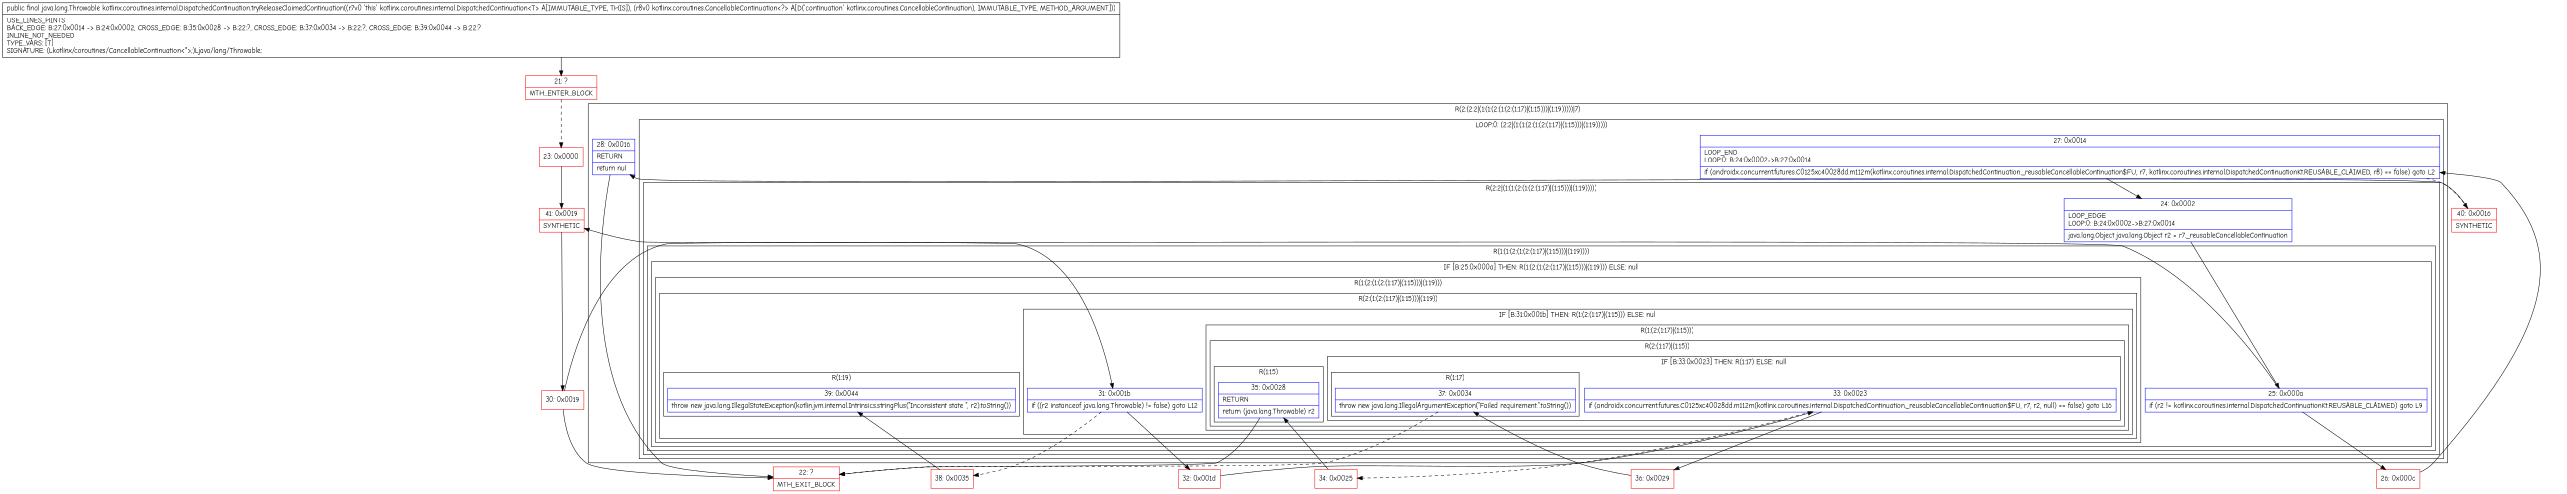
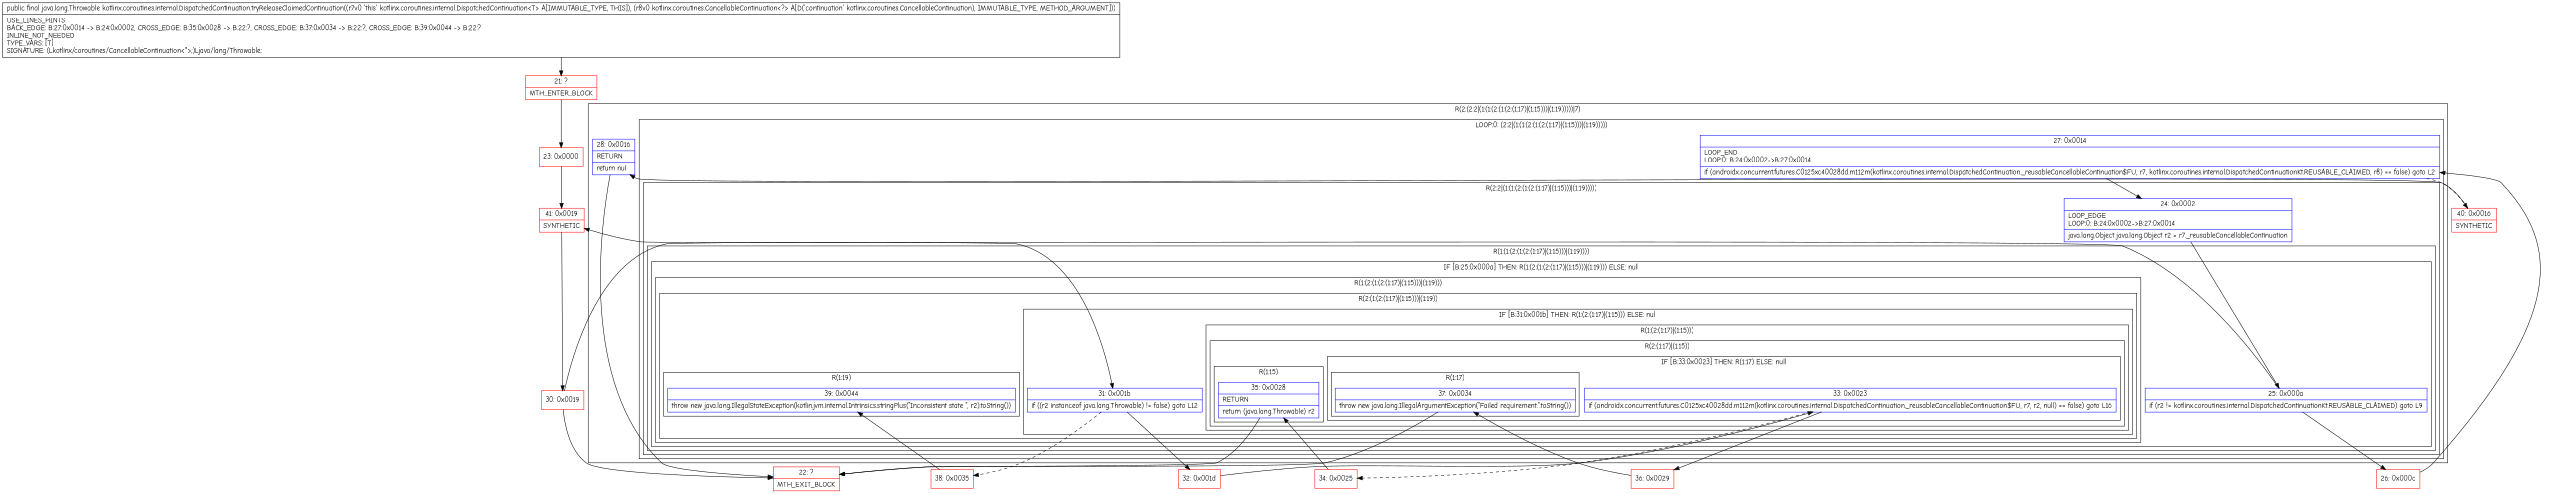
  digraph {
    fontname="Comic Neue"
    node [color=red fontname="Comic Neue" shape=record]
    edge [fontname="Comic Neue"]
    n1 [color=blue label="{37\:\ 0x0034|throw new java.lang.IllegalArgumentException(\"Failed requirement.\".toString())\l}"]
    n2 [color=blue label="{33\:\ 0x0023|if (androidx.concurrent.futures.C0125xc40028dd.m112m(kotlinx.coroutines.internal.DispatchedContinuation._reusableCancellableContinuation$FU, r7, r2, null) == false) goto L16\l}"]
    n3 [color=blue label="{35\:\ 0x0028|RETURN\l|return (java.lang.Throwable) r2\l}"]
    n4 [color=blue label="{31\:\ 0x001b|if ((r2 instanceof java.lang.Throwable) != false) goto L12\l}"]
    n5 [color=blue label="{39\:\ 0x0044|throw new java.lang.IllegalStateException(kotlin.jvm.internal.Intrinsics.stringPlus(\"Inconsistent state \", r2).toString())\l}"]
    n6 [color=blue label="{25\:\ 0x000a|if (r2 != kotlinx.coroutines.internal.DispatchedContinuationKt.REUSABLE_CLAIMED) goto L9\l}"]
    n7 [color=blue label="{24\:\ 0x0002|LOOP_EDGE\lLOOP:0: B:24:0x0002\-\>B:27:0x0014\l|java.lang.Object java.lang.Object r2 = r7._reusableCancellableContinuation\l}"]
    n8 [color=blue label="{27\:\ 0x0014|LOOP_END\lLOOP:0: B:24:0x0002\-\>B:27:0x0014\l|if (androidx.concurrent.futures.C0125xc40028dd.m112m(kotlinx.coroutines.internal.DispatchedContinuation._reusableCancellableContinuation$FU, r7, kotlinx.coroutines.internal.DispatchedContinuationKt.REUSABLE_CLAIMED, r8) == false) goto L2\l}"]
    n9 [color=blue label="{28\:\ 0x0016|RETURN\l|return null\l}"]
    n10 [label="{22\:\ ?|MTH_EXIT_BLOCK\l}"]
    n11 [label="{34\:\ 0x0025}"]
    n12 [label="{36\:\ 0x0029}"]
    n13 [label="{32\:\ 0x001d}"]
    n14 [label="{38\:\ 0x0035}"]
    n15 [label="{26\:\ 0x000c}"]
    n16 [label="{41\:\ 0x0019|SYNTHETIC\l}"]
    n17 [label="{40\:\ 0x0016|SYNTHETIC\l}"]
    n18 [label="{30\:\ 0x0019}"]
    n19 [label="{21\:\ ?|MTH_ENTER_BLOCK\l}"]
    n20 [label="{23\:\ 0x0000}"]
    n21 [label="{public final java.lang.Throwable kotlinx.coroutines.internal.DispatchedContinuation.tryReleaseClaimedContinuation((r7v0 'this' kotlinx.coroutines.internal.DispatchedContinuation\<T\> A[IMMUTABLE_TYPE, THIS]), (r8v0 kotlinx.coroutines.CancellableContinuation\<?\> A[D('continuation' kotlinx.coroutines.CancellableContinuation), IMMUTABLE_TYPE, METHOD_ARGUMENT]))  | USE_LINES_HINTS\lBACK_EDGE: B:27:0x0014 \-\> B:24:0x0002, CROSS_EDGE: B:35:0x0028 \-\> B:22:?, CROSS_EDGE: B:37:0x0034 \-\> B:22:?, CROSS_EDGE: B:39:0x0044 \-\> B:22:?\lINLINE_NOT_NEEDED\lTYPE_VARS: [T]\lSIGNATURE: (Lkotlinx\/coroutines\/CancellableContinuation\<*\>;)Ljava\/lang\/Throwable;\l}" color=""]
    subgraph cluster_1 {
      label="R(2:(2:2|(1:(1:(2:(1:(2:(1:17)|(1:15)))|(1:19)))))|7)"
      n9
      subgraph cluster_2 {
        label="LOOP:0: (2:2|(1:(1:(2:(1:(2:(1:17)|(1:15)))|(1:19)))))"
        n8
        subgraph cluster_3 {
          label="R(2:2|(1:(1:(2:(1:(2:(1:17)|(1:15)))|(1:19)))))"
          n7
          subgraph cluster_4 {
            label="R(1:(1:(2:(1:(2:(1:17)|(1:15)))|(1:19))))"
            subgraph cluster_5 {
              label="IF [B:25:0x000a] THEN: R(1:(2:(1:(2:(1:17)|(1:15)))|(1:19))) ELSE: null"
              n6
              subgraph cluster_6 {
                label="R(1:(2:(1:(2:(1:17)|(1:15)))|(1:19)))"
                subgraph cluster_7 {
                  label="R(2:(1:(2:(1:17)|(1:15)))|(1:19))"
                  subgraph cluster_8 {
                    label="IF [B:31:0x001b] THEN: R(1:(2:(1:17)|(1:15))) ELSE: null"
                    n4
                    subgraph cluster_9 {
                      label="R(1:(2:(1:17)|(1:15)))"
                      subgraph cluster_10 {
                        label="R(2:(1:17)|(1:15))"
                        subgraph cluster_11 {
                          label="IF [B:33:0x0023] THEN: R(1:17) ELSE: null"
                          n2
                          subgraph cluster_12 {
                            label="R(1:17)"
                            n1
                          }
                        }
                        subgraph cluster_13 {
                          label="R(1:15)"
                          n3
                        }
                      }
                    }
                  }
                  subgraph cluster_14 {
                    label="R(1:19)"
                    n5
                  }
                }
              }
            }
          }
        }
      }
    }
-   n1 -> n10 [style=dashed]
+   n1 -> n10
    n2 -> n11 [style=dashed]
    n2 -> n12
    n3 -> n10
    n4 -> n13
    n4 -> n14 [style=dashed]
    n6 -> n15 [style=solid]
    n6 -> n16
    n7 -> n6
    n8 -> n7
    n8 -> n17 [style=dashed]
    n9 -> n10
    n11 -> n3
    n12 -> n1
    n13 -> n2
    n14 -> n5
    n15 -> n8
    n16 -> n18
    n17 -> n9
    n18 -> n4
    n18 -> n10
-   n19 -> n20 [style=dashed]
+   n19 -> n20
    n20 -> n16
    n21 -> n19
  }
